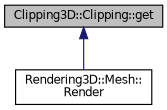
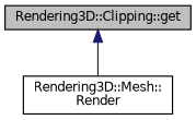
  digraph {
    rankdir=TB
    node [color=black fontname=Helvetica fontsize=10 shape=record style=filled]
-   n1 [fillcolor=grey75 fontcolor=black height=0.2 label="Clipping3D::Clipping::get" width=0.4]
+   n1 [fillcolor=grey75 fontcolor=black height=0.2 label="Rendering3D::Clipping::get" width=0.4]
    n2 [fillcolor=white height=0.2 label="Rendering3D::Mesh::\lRender" width=0.4]
    n1 -> n2 [color=midnightblue dir=back fontname=Helvetica fontsize=10 labelfontname=Helvetica labelfontsize=10 style=solid]
  }
